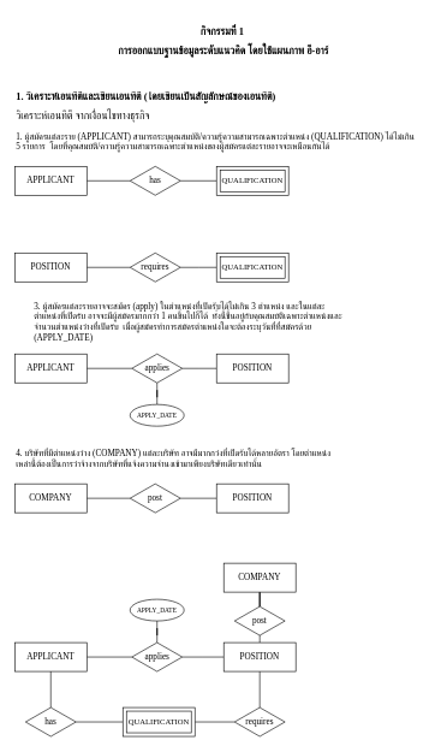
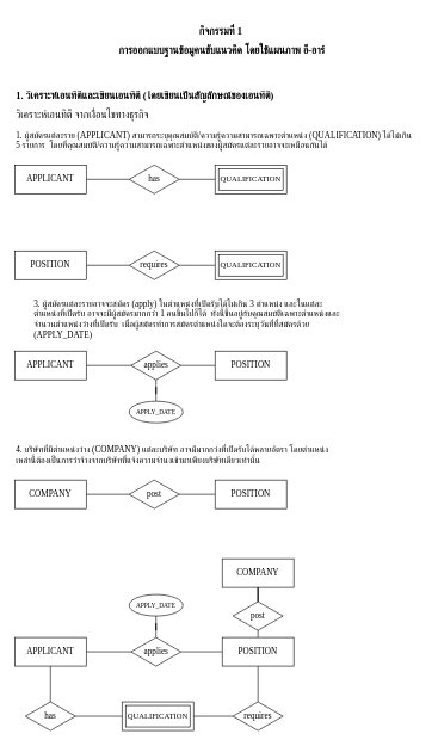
  <mxCell id="0" />
  <mxCell id="1" parent="0" />
  <mxCell id="2" value="" style="edgeStyle=orthogonalEdgeStyle;rounded=0;orthogonalLoop=1;jettySize=auto;html=1;endArrow=none;endFill=0;fontFamily=sarabun;fontSource=https%3A%2F%2Ffonts.googleapis.com%2Fcss%3Ffamily%3Dsarabun;" parent="1" source="3" target="5" edge="1"><mxGeometry relative="1" as="geometry" /></mxCell>
  <mxCell id="3" value="APPLICANT" style="whiteSpace=wrap;html=1;align=center;fontFamily=sarabun;fontSource=https%3A%2F%2Ffonts.googleapis.com%2Fcss%3Ffamily%3Dsarabun;" parent="1" vertex="1"><mxGeometry x="20" y="230" width="100" height="40" as="geometry" /></mxCell>
  <mxCell id="4" value="" style="edgeStyle=orthogonalEdgeStyle;rounded=0;orthogonalLoop=1;jettySize=auto;html=1;endArrow=none;endFill=0;fontFamily=sarabun;fontSource=https%3A%2F%2Ffonts.googleapis.com%2Fcss%3Ffamily%3Dsarabun;" parent="1" source="5" target="6" edge="1"><mxGeometry relative="1" as="geometry" /></mxCell>
  <mxCell id="5" value="has" style="rhombus;whiteSpace=wrap;html=1;fontFamily=sarabun;fontSource=https%3A%2F%2Ffonts.googleapis.com%2Fcss%3Ffamily%3Dsarabun;" parent="1" vertex="1"><mxGeometry x="180" y="230" width="70" height="40" as="geometry" /></mxCell>
  <mxCell id="6" value="QUALIFICATION" style="shape=ext;margin=3;double=1;whiteSpace=wrap;html=1;align=center;fontFamily=sarabun;fontSize=11;fontColor=default;labelBackgroundColor=default;fontSource=https%3A%2F%2Ffonts.googleapis.com%2Fcss%3Ffamily%3Dsarabun;" parent="1" vertex="1"><mxGeometry x="300" y="230" width="100" height="40" as="geometry" /></mxCell>
  <mxCell id="7" value="" style="edgeStyle=orthogonalEdgeStyle;rounded=0;orthogonalLoop=1;jettySize=auto;html=1;endArrow=none;endFill=0;fontFamily=sarabun;fontSource=https%3A%2F%2Ffonts.googleapis.com%2Fcss%3Ffamily%3Dsarabun;" parent="1" source="8" target="10" edge="1"><mxGeometry relative="1" as="geometry" /></mxCell>
  <mxCell id="8" value="POSITION" style="whiteSpace=wrap;html=1;align=center;fontFamily=sarabun;fontSource=https%3A%2F%2Ffonts.googleapis.com%2Fcss%3Ffamily%3Dsarabun;" parent="1" vertex="1"><mxGeometry x="20" y="350" width="100" height="40" as="geometry" /></mxCell>
  <mxCell id="9" value="" style="edgeStyle=orthogonalEdgeStyle;rounded=0;orthogonalLoop=1;jettySize=auto;html=1;endArrow=none;endFill=0;fontFamily=sarabun;fontSource=https%3A%2F%2Ffonts.googleapis.com%2Fcss%3Ffamily%3Dsarabun;" parent="1" source="10" edge="1"><mxGeometry relative="1" as="geometry"><mxPoint x="300" y="370" as="targetPoint" /></mxGeometry></mxCell>
  <mxCell id="10" value="requires" style="rhombus;whiteSpace=wrap;html=1;fontFamily=sarabun;fontSource=https%3A%2F%2Ffonts.googleapis.com%2Fcss%3Ffamily%3Dsarabun;" parent="1" vertex="1"><mxGeometry x="180" y="350" width="70" height="40" as="geometry" /></mxCell>
  <mxCell id="11" value="QUALIFICATION" style="shape=ext;margin=3;double=1;whiteSpace=wrap;html=1;align=center;fontFamily=sarabun;fontSize=11;fontColor=default;labelBackgroundColor=default;fontSource=https%3A%2F%2Ffonts.googleapis.com%2Fcss%3Ffamily%3Dsarabun;" parent="1" vertex="1"><mxGeometry x="300" y="350" width="100" height="40" as="geometry" /></mxCell>
  <mxCell id="12" value="&lt;h1 style=&quot;margin-top: 0px; font-size: 14px;&quot;&gt;&lt;font style=&quot;font-size: 14px;&quot;&gt;1. วิเคราะห์เอนทิตีและเขียนเอนทิตี (โดยเขียนเป็นสัญลักษณ์ของเอนทิตี)&lt;br&gt;&lt;/font&gt;&lt;/h1&gt;&lt;h1 style=&quot;margin-top: 0px; font-size: 14px;&quot;&gt;&lt;font style=&quot;font-weight: normal; font-size: 14px;&quot;&gt;วิเคราะห์เอนทิตี จากเงื่อนไขทางธุรกิจ&lt;/font&gt;&lt;/h1&gt;&lt;p&gt;1. ผู้สมัครแต่ละราย (APPLICANT) สามารถระบุคุณสมบัติ/ความรู้ความสามารถเฉพาะตำแหน่ง&amp;nbsp;&lt;span style=&quot;background-color: initial;&quot;&gt;(QUALIFICATION) ได้ไม่เกิน 5 รายการ&amp;nbsp; โดยที่คุณสมบัติ/ความรู้ความสามารถเฉพาะตำแหน่งของผู้สมัครแต่&lt;/span&gt;&lt;span style=&quot;background-color: initial;&quot;&gt;ละรายอาจจะเหมือนกันได้&lt;/span&gt;&lt;/p&gt;" style="text;html=1;whiteSpace=wrap;overflow=hidden;rounded=0;fontFamily=sarabun;fontSource=https%3A%2F%2Ffonts.googleapis.com%2Fcss%3Ffamily%3Dsarabun;" parent="1" vertex="1"><mxGeometry x="20" y="120" width="560" height="140" as="geometry" /></mxCell>
  <mxCell id="13" value="&lt;div&gt;3. ผู้สมัครแต่ละรายอาจจะสมัคร (apply) ในตำแหน่งที่เปิดรับได้ไม่เกิน 3 ตำแหน่ง และในแต่ละ&lt;span style=&quot;background-color: initial;&quot;&gt;ตำแหน่งที่เปิดรับ อาจจะมีผู้สมัครมากกว่า 1 คนขึ้นไปก็ได้&amp;nbsp; ทั้งนี้ขึ้นอยู่กับคุณสมบัติเฉพาะตำแหน่งและจำนวน&lt;/span&gt;&lt;span style=&quot;background-color: initial;&quot;&gt;ตำแหน่งว่างที่เปิดรับ&amp;nbsp; เมื่อผู้สมัครทำการสมัครตำแหน่งใดจะต้องระบุวันที่ที่สมัครด้วย (APPLY_DATE)&lt;/span&gt;&lt;/div&gt;" style="text;html=1;align=left;verticalAlign=middle;whiteSpace=wrap;rounded=0;fontFamily=sarabun;fontSource=https%3A%2F%2Ffonts.googleapis.com%2Fcss%3Ffamily%3Dsarabun;" parent="1" vertex="1"><mxGeometry x="45" y="410" width="440" height="70" as="geometry" /></mxCell>
  <mxCell id="14" value="" style="edgeStyle=orthogonalEdgeStyle;rounded=0;orthogonalLoop=1;jettySize=auto;html=1;endArrow=none;endFill=0;fontFamily=sarabun;fontSource=https%3A%2F%2Ffonts.googleapis.com%2Fcss%3Ffamily%3Dsarabun;" parent="1" source="15" target="18" edge="1"><mxGeometry relative="1" as="geometry" /></mxCell>
  <mxCell id="15" value="APPLICANT" style="whiteSpace=wrap;html=1;align=center;fontFamily=sarabun;fontSource=https%3A%2F%2Ffonts.googleapis.com%2Fcss%3Ffamily%3Dsarabun;" parent="1" vertex="1"><mxGeometry x="20" y="490" width="100" height="40" as="geometry" /></mxCell>
  <mxCell id="16" value="" style="edgeStyle=orthogonalEdgeStyle;rounded=0;orthogonalLoop=1;jettySize=auto;html=1;endArrow=none;endFill=0;fontFamily=sarabun;fontSource=https%3A%2F%2Ffonts.googleapis.com%2Fcss%3Ffamily%3Dsarabun;" parent="1" source="18" edge="1"><mxGeometry relative="1" as="geometry"><mxPoint x="300" y="510" as="targetPoint" /></mxGeometry></mxCell>
  <mxCell id="17" value="" style="edgeStyle=orthogonalEdgeStyle;rounded=0;orthogonalLoop=1;jettySize=auto;html=1;endArrow=none;endFill=0;fontFamily=sarabun;fontSource=https%3A%2F%2Ffonts.googleapis.com%2Fcss%3Ffamily%3Dsarabun;" parent="1" source="18" target="20" edge="1"><mxGeometry relative="1" as="geometry" /></mxCell>
  <mxCell id="18" value="applies" style="rhombus;whiteSpace=wrap;html=1;fontFamily=sarabun;fontSource=https%3A%2F%2Ffonts.googleapis.com%2Fcss%3Ffamily%3Dsarabun;" parent="1" vertex="1"><mxGeometry x="182.5" y="490" width="70" height="40" as="geometry" /></mxCell>
  <mxCell id="19" value="POSITION" style="whiteSpace=wrap;html=1;fontFamily=sarabun;fontSource=https%3A%2F%2Ffonts.googleapis.com%2Fcss%3Ffamily%3Dsarabun;" parent="1" vertex="1"><mxGeometry x="300" y="490" width="100" height="40" as="geometry" /></mxCell>
  <mxCell id="20" value="APPLY_DATE" style="ellipse;whiteSpace=wrap;html=1;fontSize=9;fontFamily=sarabun;fontSource=https%3A%2F%2Ffonts.googleapis.com%2Fcss%3Ffamily%3Dsarabun;" parent="1" vertex="1"><mxGeometry x="180" y="560" width="75" height="30" as="geometry" /></mxCell>
  <mxCell id="21" value="&lt;div&gt;4. บริษัทที่มีตำแหน่งว่าง (COMPANY) แต่ละบริษัท อาจมีมากกว่งที่เปิดรับได้หลายอัตรา โดย&lt;span style=&quot;background-color: initial;&quot;&gt;ตำแหน่งเหล่านี้ต้องเป็นการว่าจ้างจากบริษัทที่แจ้งความจำนงเข้ามาเพียงบริษัทเดียวเท่านั้น&lt;/span&gt;&lt;/div&gt;" style="text;html=1;align=left;verticalAlign=middle;whiteSpace=wrap;rounded=0;fontFamily=sarabun;fontSource=https%3A%2F%2Ffonts.googleapis.com%2Fcss%3Ffamily%3Dsarabun;" parent="1" vertex="1"><mxGeometry x="20" y="600" width="440" height="70" as="geometry" /></mxCell>
  <mxCell id="22" value="" style="edgeStyle=orthogonalEdgeStyle;rounded=0;orthogonalLoop=1;jettySize=auto;html=1;endArrow=none;endFill=0;fontFamily=sarabun;fontSource=https%3A%2F%2Ffonts.googleapis.com%2Fcss%3Ffamily%3Dsarabun;" parent="1" source="23" target="25" edge="1"><mxGeometry relative="1" as="geometry" /></mxCell>
  <mxCell id="23" value="COMPANY" style="whiteSpace=wrap;html=1;align=center;fontFamily=sarabun;fontSource=https%3A%2F%2Ffonts.googleapis.com%2Fcss%3Ffamily%3Dsarabun;" parent="1" vertex="1"><mxGeometry x="20" y="670" width="100" height="40" as="geometry" /></mxCell>
  <mxCell id="24" value="" style="edgeStyle=orthogonalEdgeStyle;rounded=0;orthogonalLoop=1;jettySize=auto;html=1;endArrow=none;endFill=0;fontFamily=sarabun;fontSource=https%3A%2F%2Ffonts.googleapis.com%2Fcss%3Ffamily%3Dsarabun;" parent="1" source="25" target="26" edge="1"><mxGeometry relative="1" as="geometry" /></mxCell>
  <mxCell id="25" value="post" style="rhombus;whiteSpace=wrap;html=1;fontFamily=sarabun;fontSource=https%3A%2F%2Ffonts.googleapis.com%2Fcss%3Ffamily%3Dsarabun;" parent="1" vertex="1"><mxGeometry x="180" y="670" width="70" height="40" as="geometry" /></mxCell>
  <mxCell id="26" value="POSITION" style="whiteSpace=wrap;html=1;fontFamily=sarabun;fontSource=https%3A%2F%2Ffonts.googleapis.com%2Fcss%3Ffamily%3Dsarabun;" parent="1" vertex="1"><mxGeometry x="300" y="670" width="100" height="40" as="geometry" /></mxCell>
  <mxCell id="27" value="" style="edgeStyle=orthogonalEdgeStyle;rounded=0;orthogonalLoop=1;jettySize=auto;html=1;endArrow=none;endFill=0;fontFamily=sarabun;fontSource=https%3A%2F%2Ffonts.googleapis.com%2Fcss%3Ffamily%3Dsarabun;" parent="1" source="28" target="31" edge="1"><mxGeometry relative="1" as="geometry" /></mxCell>
  <mxCell id="28" value="APPLICANT" style="whiteSpace=wrap;html=1;align=center;fontFamily=sarabun;fontSource=https%3A%2F%2Ffonts.googleapis.com%2Fcss%3Ffamily%3Dsarabun;" parent="1" vertex="1"><mxGeometry x="20" y="890" width="100" height="40" as="geometry" /></mxCell>
  <mxCell id="29" value="" style="edgeStyle=orthogonalEdgeStyle;rounded=0;orthogonalLoop=1;jettySize=auto;html=1;endArrow=none;endFill=0;fontFamily=sarabun;fontSource=https%3A%2F%2Ffonts.googleapis.com%2Fcss%3Ffamily%3Dsarabun;" parent="1" source="31" edge="1"><mxGeometry relative="1" as="geometry"><mxPoint x="310" y="910" as="targetPoint" /></mxGeometry></mxCell>
  <mxCell id="30" value="" style="edgeStyle=orthogonalEdgeStyle;rounded=0;orthogonalLoop=1;jettySize=auto;html=1;endArrow=none;endFill=0;fontFamily=sarabun;fontSource=https%3A%2F%2Ffonts.googleapis.com%2Fcss%3Ffamily%3Dsarabun;" parent="1" source="31" target="35" edge="1"><mxGeometry relative="1" as="geometry" /></mxCell>
  <mxCell id="31" value="applies" style="rhombus;whiteSpace=wrap;html=1;fontFamily=sarabun;fontSource=https%3A%2F%2Ffonts.googleapis.com%2Fcss%3Ffamily%3Dsarabun;" parent="1" vertex="1"><mxGeometry x="182.5" y="890" width="70" height="40" as="geometry" /></mxCell>
  <mxCell id="32" style="edgeStyle=orthogonalEdgeStyle;rounded=0;orthogonalLoop=1;jettySize=auto;html=1;exitX=0.5;exitY=0;exitDx=0;exitDy=0;entryX=0.5;entryY=1;entryDx=0;entryDy=0;endArrow=none;endFill=0;fontFamily=sarabun;fontSource=https%3A%2F%2Ffonts.googleapis.com%2Fcss%3Ffamily%3Dsarabun;" parent="1" source="34" target="38" edge="1"><mxGeometry relative="1" as="geometry" /></mxCell>
  <mxCell id="33" style="edgeStyle=orthogonalEdgeStyle;rounded=0;orthogonalLoop=1;jettySize=auto;html=1;exitX=0.5;exitY=1;exitDx=0;exitDy=0;endArrow=none;endFill=0;fontFamily=sarabun;fontSource=https%3A%2F%2Ffonts.googleapis.com%2Fcss%3Ffamily%3Dsarabun;" parent="1" source="34" target="40" edge="1"><mxGeometry relative="1" as="geometry" /></mxCell>
  <mxCell id="34" value="POSITION" style="whiteSpace=wrap;html=1;fontFamily=sarabun;fontSource=https%3A%2F%2Ffonts.googleapis.com%2Fcss%3Ffamily%3Dsarabun;" parent="1" vertex="1"><mxGeometry x="310" y="890" width="100" height="40" as="geometry" /></mxCell>
  <mxCell id="35" value="APPLY_DATE" style="ellipse;whiteSpace=wrap;html=1;fontSize=9;fontFamily=sarabun;fontSource=https%3A%2F%2Ffonts.googleapis.com%2Fcss%3Ffamily%3Dsarabun;" parent="1" vertex="1"><mxGeometry x="180" y="830" width="75" height="30" as="geometry" /></mxCell>
  <mxCell id="36" value="" style="edgeStyle=orthogonalEdgeStyle;rounded=0;orthogonalLoop=1;jettySize=auto;html=1;endArrow=none;endFill=0;fontFamily=sarabun;fontSource=https%3A%2F%2Ffonts.googleapis.com%2Fcss%3Ffamily%3Dsarabun;" parent="1" source="37" target="38" edge="1"><mxGeometry relative="1" as="geometry" /></mxCell>
  <mxCell id="37" value="COMPANY" style="whiteSpace=wrap;html=1;align=center;fontFamily=sarabun;fontSource=https%3A%2F%2Ffonts.googleapis.com%2Fcss%3Ffamily%3Dsarabun;" parent="1" vertex="1"><mxGeometry x="310" y="780" width="100" height="40" as="geometry" /></mxCell>
  <mxCell id="38" value="post" style="rhombus;whiteSpace=wrap;html=1;fontFamily=sarabun;fontSource=https%3A%2F%2Ffonts.googleapis.com%2Fcss%3Ffamily%3Dsarabun;" parent="1" vertex="1"><mxGeometry x="325" y="840" width="70" height="40" as="geometry" /></mxCell>
  <mxCell id="39" value="" style="edgeStyle=orthogonalEdgeStyle;rounded=0;orthogonalLoop=1;jettySize=auto;html=1;endArrow=none;endFill=0;fontFamily=sarabun;fontSource=https%3A%2F%2Ffonts.googleapis.com%2Fcss%3Ffamily%3Dsarabun;" parent="1" source="40" target="42" edge="1"><mxGeometry relative="1" as="geometry" /></mxCell>
  <mxCell id="40" value="requires" style="rhombus;whiteSpace=wrap;html=1;fontFamily=sarabun;fontSource=https%3A%2F%2Ffonts.googleapis.com%2Fcss%3Ffamily%3Dsarabun;" parent="1" vertex="1"><mxGeometry x="325" y="980" width="70" height="40" as="geometry" /></mxCell>
  <mxCell id="41" style="edgeStyle=orthogonalEdgeStyle;rounded=0;orthogonalLoop=1;jettySize=auto;html=1;exitX=0;exitY=0.5;exitDx=0;exitDy=0;entryX=1;entryY=0.5;entryDx=0;entryDy=0;endArrow=none;endFill=0;fontFamily=sarabun;fontSource=https%3A%2F%2Ffonts.googleapis.com%2Fcss%3Ffamily%3Dsarabun;" parent="1" source="42" target="44" edge="1"><mxGeometry relative="1" as="geometry" /></mxCell>
  <mxCell id="42" value="QUALIFICATION" style="shape=ext;margin=3;double=1;whiteSpace=wrap;html=1;align=center;fontFamily=sarabun;fontSize=11;fontColor=default;labelBackgroundColor=default;fontSource=https%3A%2F%2Ffonts.googleapis.com%2Fcss%3Ffamily%3Dsarabun;" parent="1" vertex="1"><mxGeometry x="170" y="980" width="100" height="40" as="geometry" /></mxCell>
  <mxCell id="43" value="" style="edgeStyle=orthogonalEdgeStyle;rounded=0;orthogonalLoop=1;jettySize=auto;html=1;endArrow=none;endFill=0;entryX=0.5;entryY=1;entryDx=0;entryDy=0;fontFamily=sarabun;fontSource=https%3A%2F%2Ffonts.googleapis.com%2Fcss%3Ffamily%3Dsarabun;" parent="1" source="44" target="28" edge="1"><mxGeometry relative="1" as="geometry"><mxPoint x="30" y="1000" as="targetPoint" /></mxGeometry></mxCell>
  <mxCell id="44" value="has" style="rhombus;whiteSpace=wrap;html=1;fontFamily=sarabun;fontSource=https%3A%2F%2Ffonts.googleapis.com%2Fcss%3Ffamily%3Dsarabun;" parent="1" vertex="1"><mxGeometry x="35" y="980" width="70" height="40" as="geometry" /></mxCell>
- <mxCell id="45" value="&lt;h1 style=&quot;font-size: 14px;&quot;&gt;&lt;font style=&quot;font-size: 14px;&quot; data-font-src=&quot;https://fonts.googleapis.com/css?family=sarabun&quot;&gt;กิจกรรมที่ 1&amp;nbsp;&lt;/font&gt;&lt;/h1&gt;&lt;h1 style=&quot;font-size: 14px;&quot;&gt;&lt;font style=&quot;font-size: 14px;&quot; data-font-src=&quot;https://fonts.googleapis.com/css?family=sarabun&quot;&gt;&lt;span style=&quot;background-color: initial; font-size: 14px;&quot;&gt;การออกแบบฐานข้อมูลระดับแนวคิด โดยใช้แผนภาพ อี-อาร์&lt;/span&gt;&lt;/font&gt;&lt;/h1&gt;" style="text;strokeColor=none;fillColor=none;spacingLeft=4;spacingRight=4;overflow=hidden;rotatable=0;points=[[0,0.5],[1,0.5]];portConstraint=eastwest;fontSize=14;whiteSpace=wrap;html=1;fontFamily=sarabun;fontSource=https%3A%2F%2Ffonts.googleapis.com%2Fcss%3Ffamily%3Dsarabun;align=center;" parent="1" vertex="1"><mxGeometry x="30" y="20" width="560" height="60" as="geometry" /></mxCell>
+ <mxCell id="45" value="&lt;h1 style=&quot;font-size: 14px;&quot;&gt;&lt;font style=&quot;font-size: 14px;&quot; data-font-src=&quot;https://fonts.googleapis.com/css?family=sarabun&quot;&gt;กิจกรรมที่ 1&amp;nbsp;&lt;/font&gt;&lt;/h1&gt;&lt;h1 style=&quot;font-size: 14px;&quot;&gt;&lt;font style=&quot;font-size: 14px;&quot; data-font-src=&quot;https://fonts.googleapis.com/css?family=sarabun&quot;&gt;&lt;span style=&quot;background-color: initial; font-size: 14px;&quot;&gt;การออกแบบฐานข้อมูคนขับแนวคิด โดยใช้แผนภาพ อี-อาร์&lt;/span&gt;&lt;/font&gt;&lt;/h1&gt;" style="text;strokeColor=none;fillColor=none;spacingLeft=4;spacingRight=4;overflow=hidden;rotatable=0;points=[[0,0.5],[1,0.5]];portConstraint=eastwest;fontSize=14;whiteSpace=wrap;html=1;fontFamily=sarabun;fontSource=https%3A%2F%2Ffonts.googleapis.com%2Fcss%3Ffamily%3Dsarabun;align=center;" parent="1" vertex="1"><mxGeometry x="30" y="20" width="560" height="60" as="geometry" /></mxCell>
